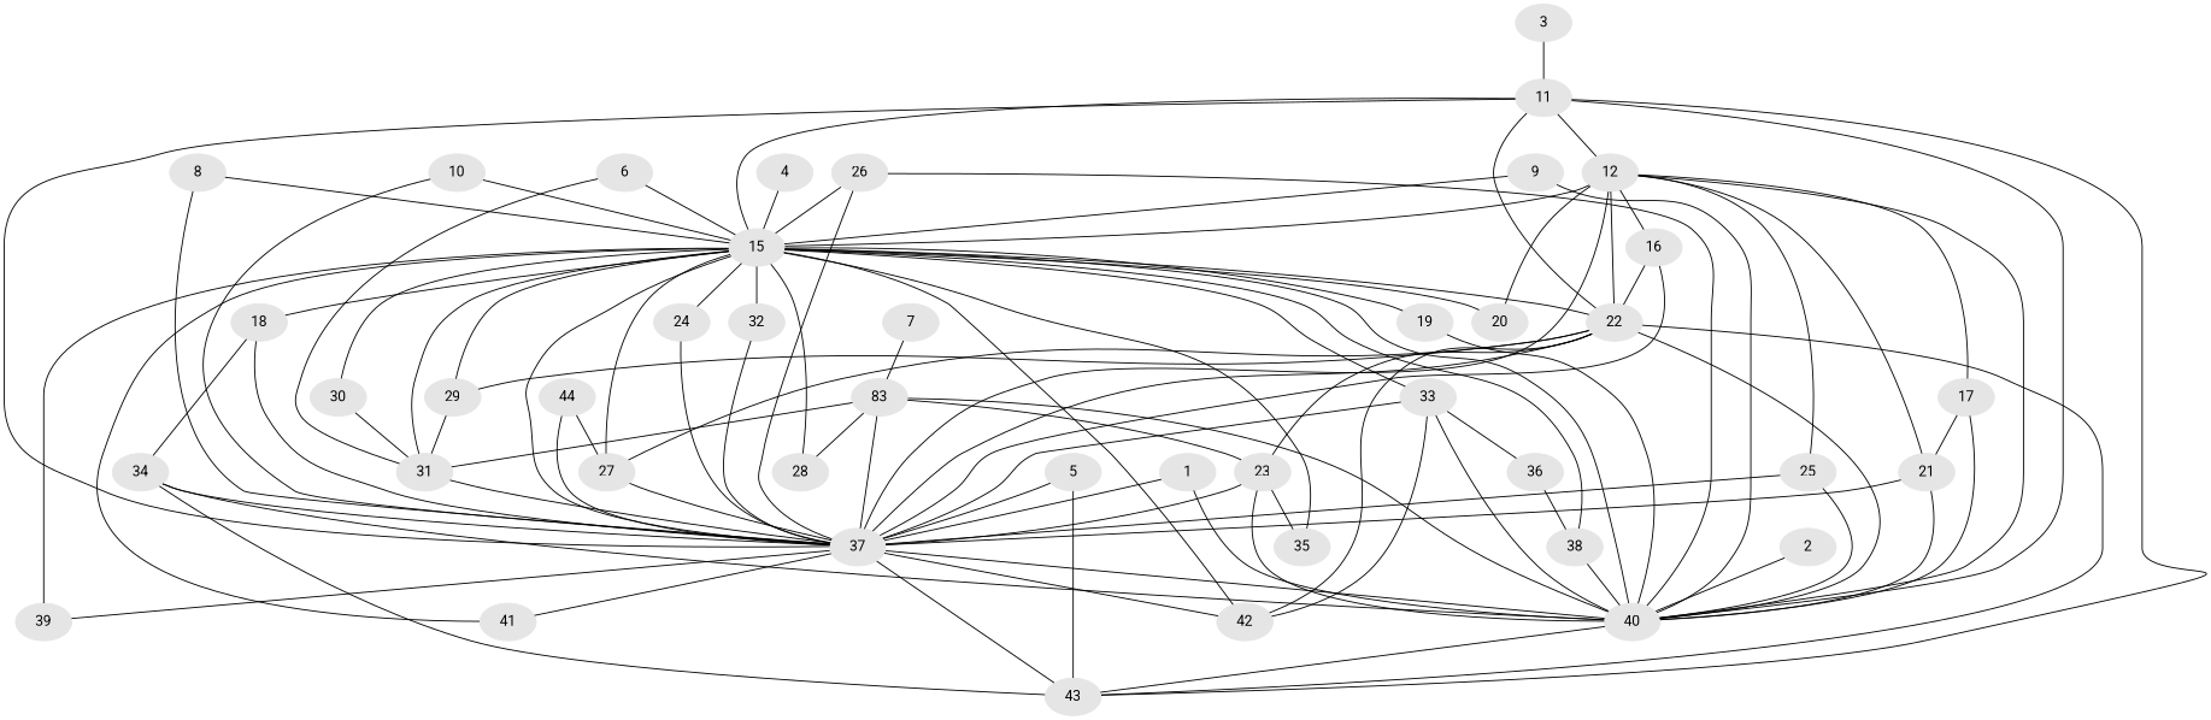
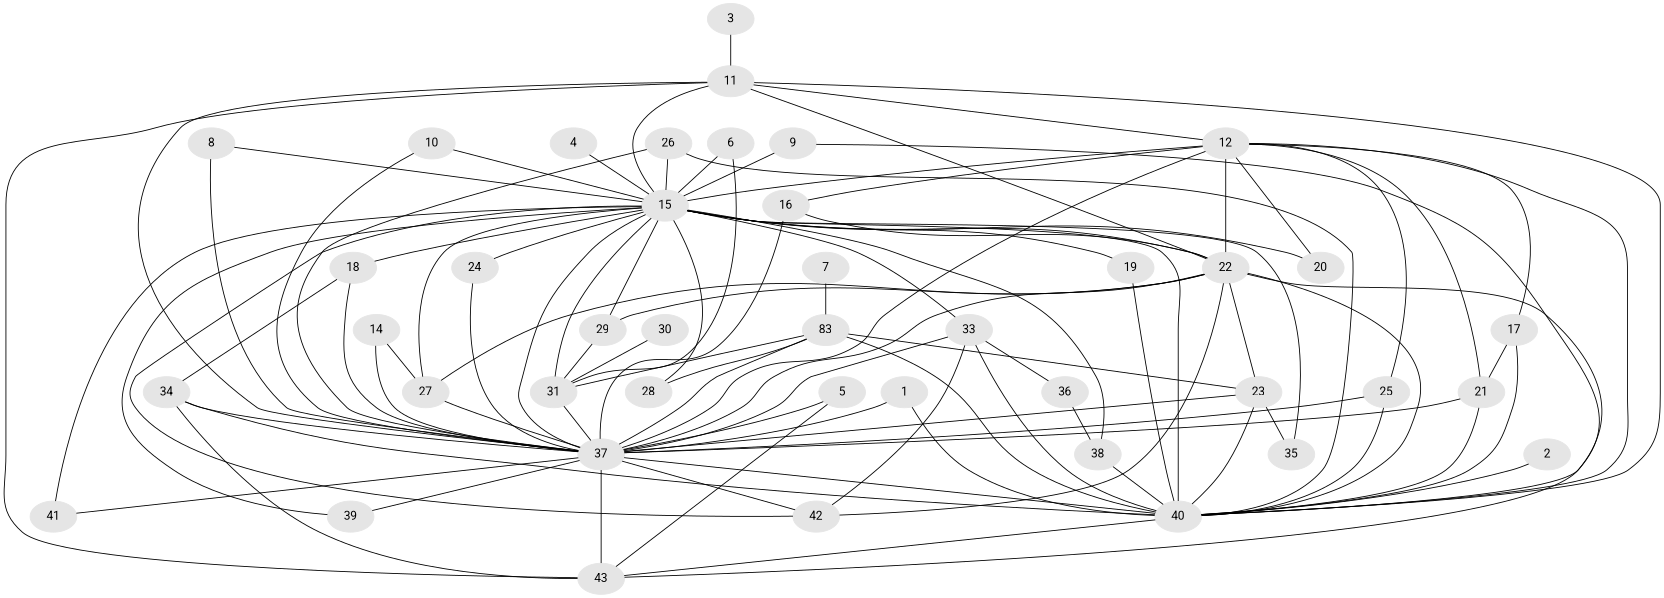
  graph {
    fontname=Roboto
    node [color=gray90 fontname=Roboto style=filled]
    edge [fontname=Roboto weight=1.0]
    1
    37
    40
    43
    39
    41
    42
    2
    3
    11
    15
    12
    22
    31
    20
    28
    27
    18
    19
    24
    29
    30
-   32
    33
    35
    38
    4
    5
    6
    n30 [label=83]
    7
    23
    8
    9
    10
    16
    17
    21
    25
-   14 [label=44]
+   14
    34
    36
    26
    1 -- 37
    1 -- 40
    37 -- 40 [weight=6.0]
    37 -- 43 [weight=2.0]
    37 -- 39
    37 -- 41
    37 -- 42
    40 -- 43
    2 -- 40 [weight=2.0]
    3 -- 11
    11 -- 37 [weight=2.0]
    11 -- 40 [weight=3.0]
    11 -- 43
    11 -- 15 [weight=2.0]
    11 -- 12
    11 -- 22
    15 -- 37 [weight=4.0]
    15 -- 40 [weight=7.0]
    15 -- 39
    15 -- 41
    15 -- 42
    15 -- 22 [weight=2.0]
    15 -- 31
    15 -- 20
    15 -- 28
    15 -- 27 [weight=2.0]
    15 -- 18 [weight=2.0]
    15 -- 19 [weight=2.0]
    15 -- 24
    15 -- 29 [weight=2.0]
-   15 -- 30
-   15 -- 32
    15 -- 33 [weight=2.0]
    15 -- 35
    15 -- 38
    12 -- 37 [weight=2.0]
    12 -- 40 [weight=3.0]
    12 -- 15 [weight=3.0]
    12 -- 22
    12 -- 20
    12 -- 16
    12 -- 17
    12 -- 21
    12 -- 25
    22 -- 37 [weight=3.0]
    22 -- 40 [weight=3.0]
    22 -- 43
    22 -- 42
    22 -- 27
    22 -- 29
    22 -- 23
    31 -- 37
    27 -- 37 [weight=2.0]
    18 -- 37
    18 -- 34
    19 -- 40
    24 -- 37
    29 -- 31
    30 -- 31
-   32 -- 37
    33 -- 37
    33 -- 40
    33 -- 42
    33 -- 36
    38 -- 40
    4 -- 15 [weight=2.0]
    5 -- 37
    5 -- 43
    6 -- 15
    6 -- 31
    n30 -- 37
    n30 -- 40
    n30 -- 31
    n30 -- 28
    n30 -- 23
    7 -- n30
    23 -- 37
    23 -- 40
    23 -- 35
    8 -- 37
    8 -- 15
    9 -- 40
    9 -- 15
    10 -- 37
    10 -- 15
    16 -- 37 [weight=2.0]
    16 -- 22
    17 -- 40
    17 -- 21
    21 -- 37 [weight=2.0]
    21 -- 40
    25 -- 37
    25 -- 40
    14 -- 37 [weight=3.0]
    14 -- 27
    34 -- 37 [weight=2.0]
    34 -- 40
    34 -- 43
    36 -- 38
    26 -- 37 [weight=2.0]
    26 -- 40
    26 -- 15
  }
